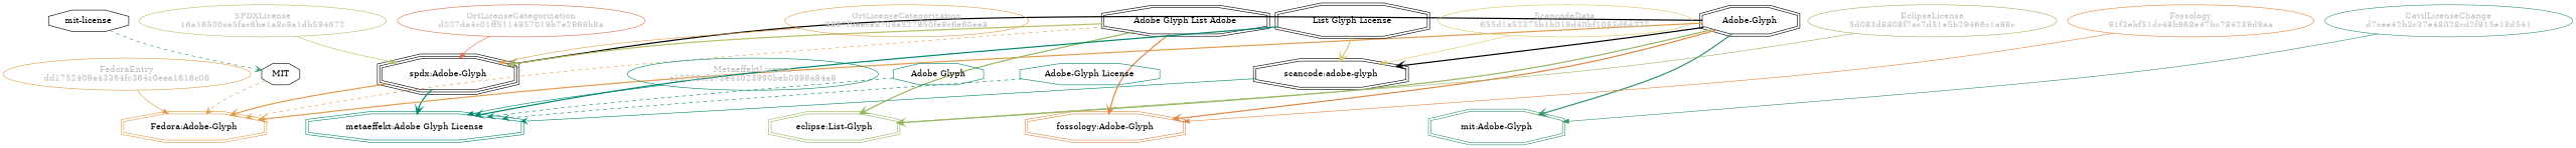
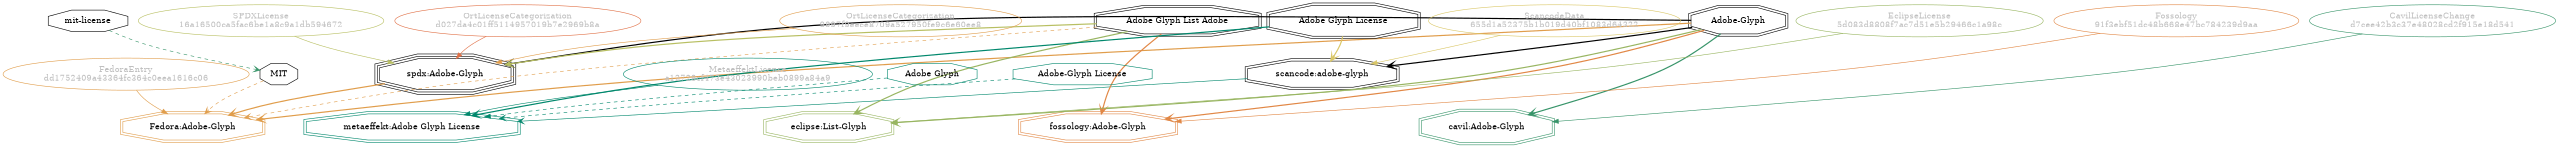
  strict digraph {
    splines=curved
    node [shape=ellipse]
    edge [color="#e09d4b" weight=0.5 arrowhead=vee style=bold]
    n1 [color="#b8bf62" fillcolor="beige;1" fontcolor=gray label="SPDXLicense\n16a16500ca5fac6be1a8c9a1db594672"]
    n2 [label="spdx:Adobe-Glyph" shape=tripleoctagon]
    n3 [color="#e09d4b" label="Fedora:Adobe-Glyph" shape=doubleoctagon]
    n4 [color="#00876c" label="metaeffekt:Adobe Glyph License" shape=doubleoctagon]
    n5 [label="Adobe-Glyph" shape=doubleoctagon]
    n6 [label="scancode:adobe-glyph" shape=doubleoctagon]
    n7 [color="#e18745" label="fossology:Adobe-Glyph" shape=doubleoctagon]
-   n8 [color="#379469" label="mit:Adobe-Glyph" shape=doubleoctagon]
+   n8 [color="#379469" label="cavil:Adobe-Glyph" shape=doubleoctagon]
    n9 [color="#98b561" label="eclipse:List-Glyph" shape=doubleoctagon]
    n10 [label="Adobe Glyph List Adobe" shape=doubleoctagon]
    n11 [label=MIT shape=octagon]
    n12 [color="#e09d4b" fillcolor="beige;1" fontcolor=gray label="FedoraEntry\ndd1752409a43364fc364c0eea1616c06"]
    n13 [color="#dac767" fillcolor="beige;1" fontcolor=gray label="ScancodeData\n655d1a52375b1b019d40bf1083d64322"]
-   n14 [label="List Glyph License" shape=doubleoctagon]
+   n14 [label="Adobe Glyph License" shape=doubleoctagon]
    n15 [color="#e18745" fillcolor="beige;1" fontcolor=gray label="Fossology\n91f3ebf51dc48b668e47bc784239d9aa"]
    n16 [label="mit-license" shape=octagon]
    n17 [color="#e06f45" fillcolor="beige;1" fontcolor=gray label="OrtLicenseCategorization\nd027da4c01ff5114957019b7e2969b8a"]
    n18 [color="#e09d4b" fillcolor="beige;1" fontcolor=gray label="OrtLicenseCategorization\n9997f9eece8709a527950fe9c6e60ee8"]
    n19 [color="#379469" fillcolor="beige;1" fontcolor=gray label="CavilLicenseChange\nd7cee42b3c37e48028cd2f915e18d541"]
    n20 [color="#00876c" fillcolor="beige;1" fontcolor=gray label="MetaeffektLicense\na12728cf473e43023990beb0899a84a9"]
    n21 [color="#00876c" label="Adobe Glyph" shape=octagon]
    n22 [color="#00876c" label="Adobe-Glyph License" shape=octagon]
    n23 [color="#98b561" fillcolor="beige;1" fontcolor=gray label="EclipseLicense\n5d083d8808f7ac7d51e5b29466c1a98c"]
    n1 -> n2 [color="#b8bf62" arrowhead="" style=""]
    n2 -> n3 [weight=0.7]
-   n2 -> n4 [color="#00876c" weight=0.7]
    n5 -> n2 [weight=0.7 color=""]
    n5 -> n3 [weight=0.7]
    n5 -> n6 [weight=0.7 color=""]
    n5 -> n7 [color="#e18745" weight=0.7]
    n5 -> n8 [color="#379469" weight=0.7]
    n5 -> n9 [color="#98b561" weight=0.7]
    n6 -> n4 [color="#00876c" style=solid]
    n10 -> n2 [color="#b8bf62" weight=0.7]
    n10 -> n3 [style=dashed]
    n10 -> n7 [color="#e18745" weight=0.7]
    n10 -> n9 [color="#98b561" weight=0.7]
    n11 -> n3 [style=dashed]
    n12 -> n3 [arrowhead="" style=""]
    n13 -> n6 [color="#dac767" arrowhead="" style=""]
    n14 -> n4 [color="#00876c" weight=0.7]
    n14 -> n6 [color="#dac767" weight=0.7]
    n15 -> n7 [color="#e18745" arrowhead="" style=""]
    n16 -> n11 [color="#379469" style=dashed]
    n17 -> n2 [color="#e06f45" arrowhead="" style=""]
    n18 -> n2 [arrowhead="" style=""]
    n19 -> n8 [color="#379469" arrowhead="" style=""]
    n20 -> n4 [color="#00876c" arrowhead="" style=""]
-   n21 -> n4 [color="#00876c" style=dashed]
+   n21 -> n4 [arrowhead=normal color="#00876c" style=dashed]
    n22 -> n4 [color="#00876c" style=dashed]
    n23 -> n9 [color="#98b561" arrowhead="" style=""]
  }
